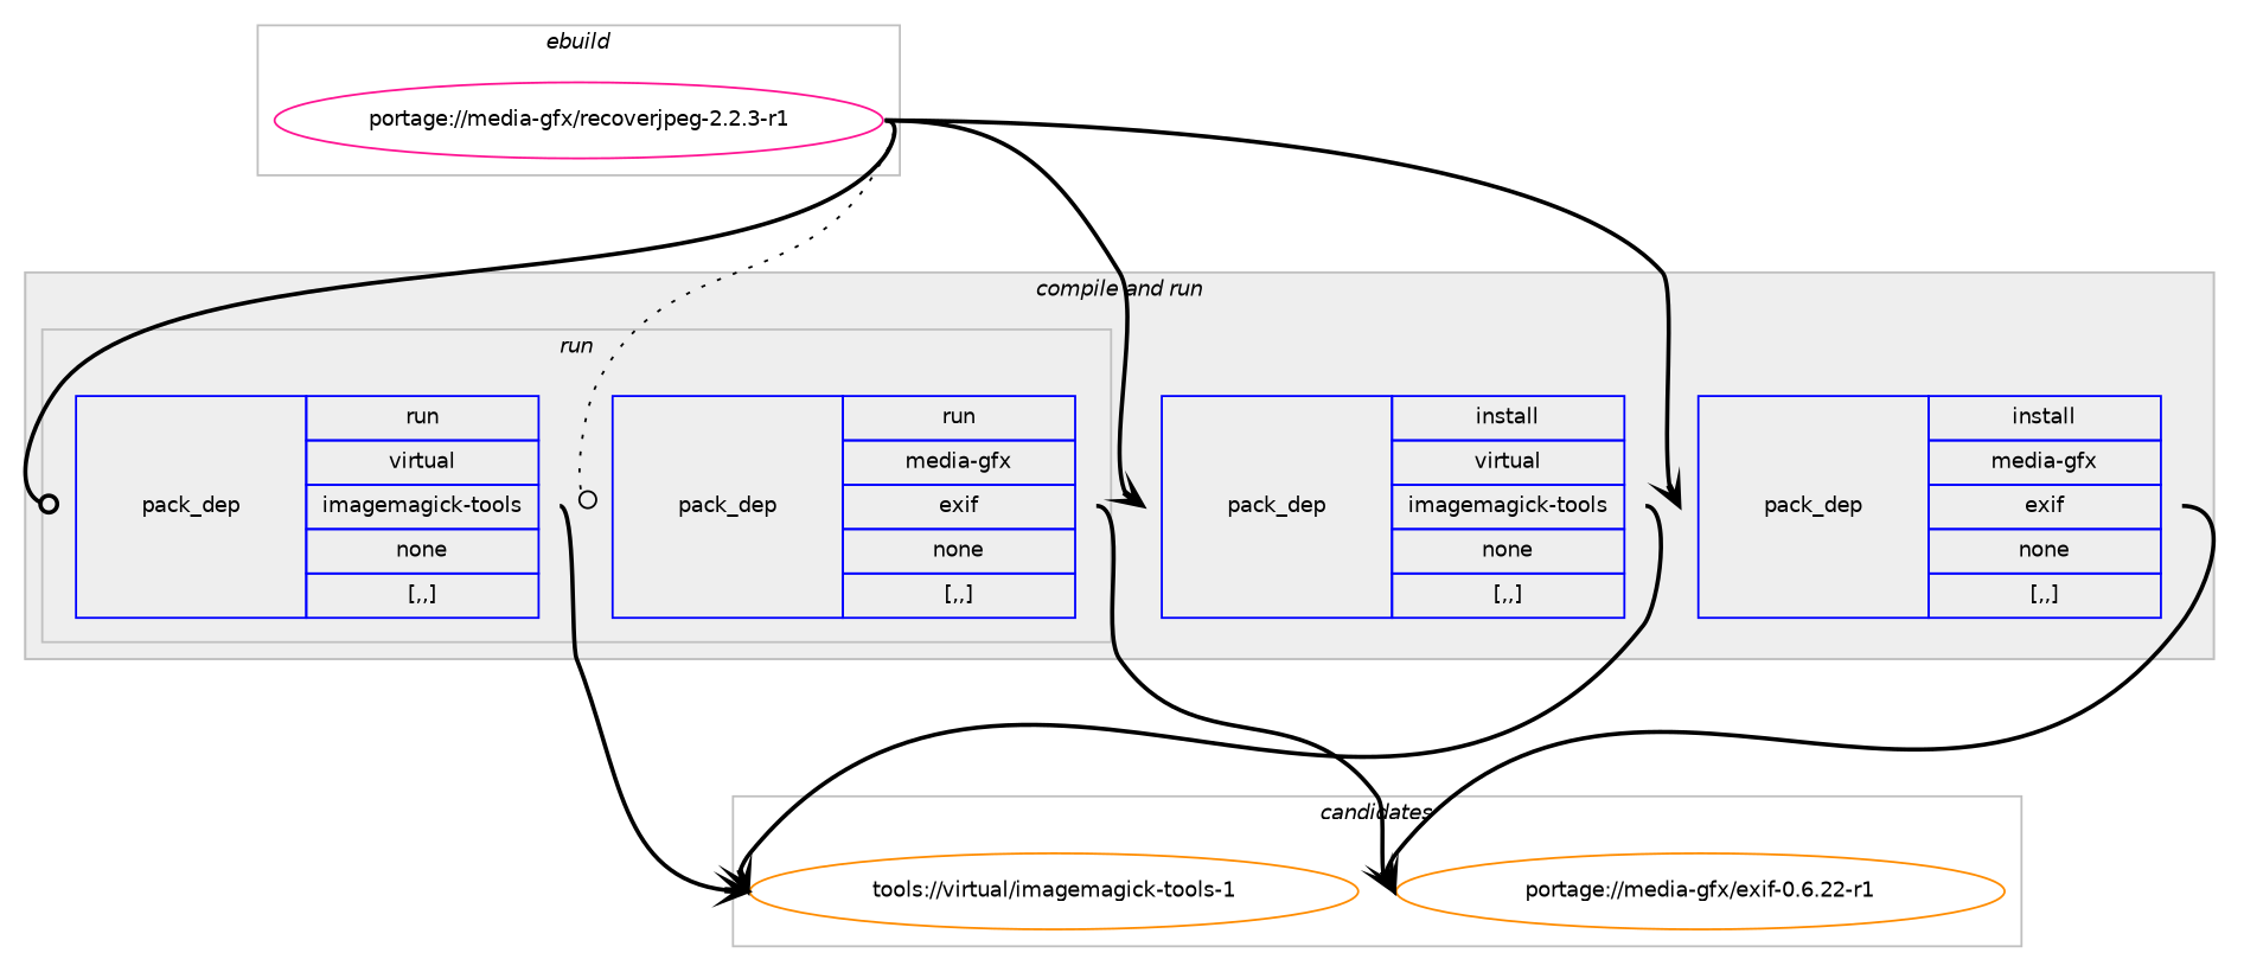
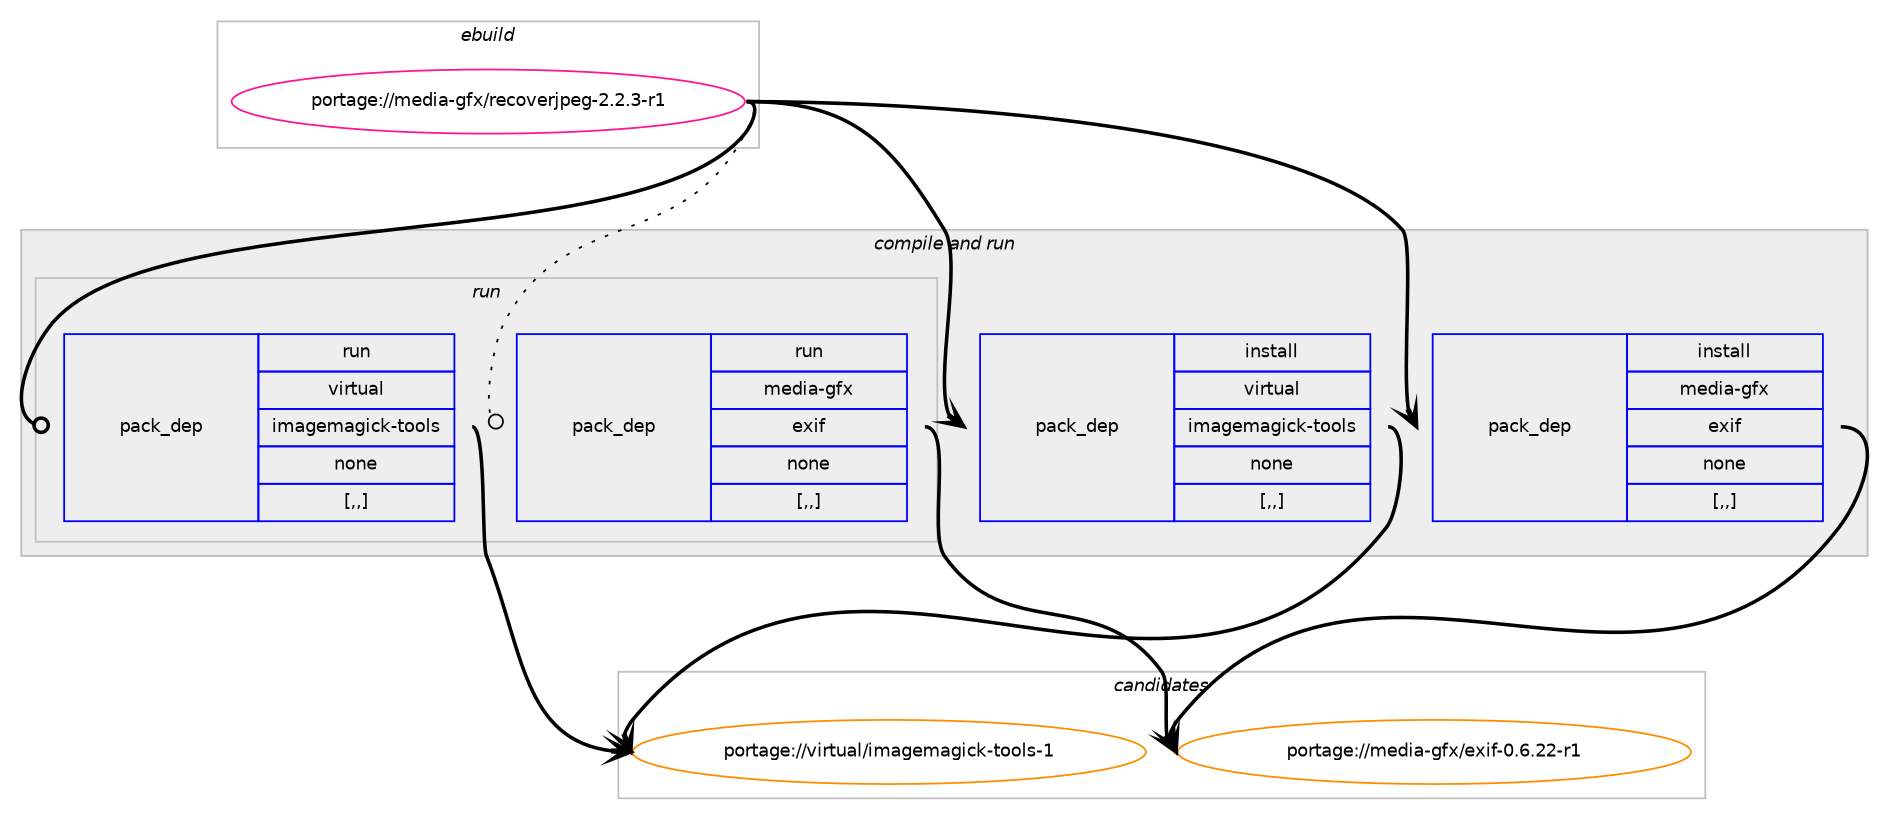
  digraph {
    compound=true
    concentrate=true
    fontname=Helvetica
    fontsize=10
    newrank=true
    rankdir=TB
    ranksep=1.5
    node [color=blue fontname=Helvetica fontsize=10 shape=none]
    edge [arrowhead=vee headport=w style=bold tailport=e weight=20]
    n1 [color=deeppink label="portage://media-gfx/recoverjpeg-2.2.3-r1" width=4 shape=""]
    n2 [label=<<TABLE BORDER="0" CELLBORDER="1" CELLSPACING="0" CELLPADDING="4" WIDTH="220"><TR><TD ROWSPAN="6" CELLPADDING="30">pack_dep</TD></TR><TR><TD WIDTH="110">install</TD></TR><TR><TD>media-gfx</TD></TR><TR><TD>exif</TD></TR><TR><TD>none</TD></TR><TR><TD>[,,]</TD></TR></TABLE>>]
    n3 [label=<<TABLE BORDER="0" CELLBORDER="1" CELLSPACING="0" CELLPADDING="4" WIDTH="220"><TR><TD ROWSPAN="6" CELLPADDING="30">pack_dep</TD></TR><TR><TD WIDTH="110">install</TD></TR><TR><TD>virtual</TD></TR><TR><TD>imagemagick-tools</TD></TR><TR><TD>none</TD></TR><TR><TD>[,,]</TD></TR></TABLE>>]
    n4 [label=<<TABLE BORDER="0" CELLBORDER="1" CELLSPACING="0" CELLPADDING="4" WIDTH="220"><TR><TD ROWSPAN="6" CELLPADDING="30">pack_dep</TD></TR><TR><TD WIDTH="110">run</TD></TR><TR><TD>media-gfx</TD></TR><TR><TD>exif</TD></TR><TR><TD>none</TD></TR><TR><TD>[,,]</TD></TR></TABLE>>]
    n5 [label=<<TABLE BORDER="0" CELLBORDER="1" CELLSPACING="0" CELLPADDING="4" WIDTH="220"><TR><TD ROWSPAN="6" CELLPADDING="30">pack_dep</TD></TR><TR><TD WIDTH="110">run</TD></TR><TR><TD>virtual</TD></TR><TR><TD>imagemagick-tools</TD></TR><TR><TD>none</TD></TR><TR><TD>[,,]</TD></TR></TABLE>>]
    n6 [color=darkorange label="portage://media-gfx/exif-0.6.22-r1" width=4 shape=""]
-   n7 [color=darkorange label="tools://virtual/imagemagick-tools-1" width=4 shape=""]
+   n7 [color=darkorange label="portage://virtual/imagemagick-tools-1" width=4 shape=""]
    subgraph cluster_1 {
      color=gray
      label=<<i>ebuild</i>>
      n1
    }
    subgraph cluster_2 {
      color=gray
      label=<<i>dependencies</i>>
      subgraph cluster_3 {
        color=gray
        fillcolor="#eeeeee"
        label=<<i>compile</i>>
        style=filled
        subgraph sub_4 {
          color=gray
          fillcolor="#eeeeee"
          label=<<i>compile</i>>
          style=filled
          n2
        }
        subgraph sub_5 {
          color=gray
          fillcolor="#eeeeee"
          label=<<i>compile</i>>
          style=filled
          n3
        }
      }
      subgraph cluster_6 {
        color=gray
        fillcolor="#eeeeee"
        label=<<i>compile and run</i>>
        style=filled
      }
      subgraph cluster_7 {
        color=gray
        fillcolor="#eeeeee"
        label=<<i>run</i>>
        style=filled
        subgraph sub_8 {
          color=gray
          fillcolor="#eeeeee"
          label=<<i>run</i>>
          style=filled
          n4
        }
        subgraph sub_9 {
          color=gray
          fillcolor="#eeeeee"
          label=<<i>run</i>>
          style=filled
          n5
        }
      }
    }
    subgraph cluster_10 {
      color=gray
      label=<<i>candidates</i>>
      rank=same
      subgraph sub_11 {
        color=black
        label=<<i>candidates</i>>
        nodesep=1
        rank=same
        n6
      }
      subgraph sub_12 {
        color=black
        label=<<i>candidates</i>>
        nodesep=1
        rank=same
        n7
      }
      subgraph sub_13 {
        color=black
        label=<<i>candidates</i>>
        nodesep=1
        rank=same
        n6
      }
      subgraph sub_14 {
        color=black
        label=<<i>candidates</i>>
        nodesep=1
        rank=same
        n7
      }
    }
    n1 -> n2
    n1 -> n3
    n1 -> n4 [arrowhead=odot style=dotted]
    n1 -> n5 [arrowhead=odot]
    n2 -> n6 [weight=100]
    n3 -> n7 [weight=100]
    n4 -> n6 [weight=100]
    n5 -> n7 [weight=100]
  }
